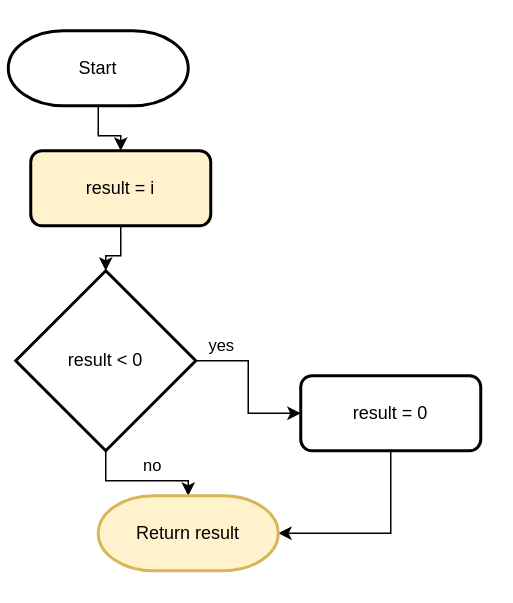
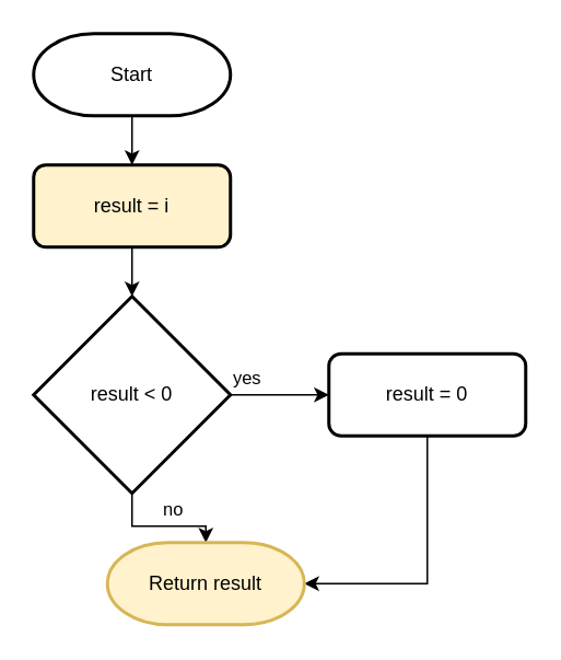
  <mxCell id="0" />
  <mxCell id="1" parent="0" />
  <mxCell id="2" style="edgeStyle=orthogonalEdgeStyle;rounded=0;orthogonalLoop=1;jettySize=auto;html=1;" parent="1" source="3" target="5" edge="1"><mxGeometry relative="1" as="geometry" /></mxCell>
- <mxCell id="3" value="Start" style="strokeWidth=2;html=1;shape=mxgraph.flowchart.terminator;whiteSpace=wrap;" parent="1" vertex="1"><mxGeometry x="5" y="20" width="120" height="50" as="geometry" /></mxCell>
+ <mxCell id="3" value="Start" style="strokeWidth=2;html=1;shape=mxgraph.flowchart.terminator;whiteSpace=wrap;" parent="1" vertex="1"><mxGeometry x="20" y="20" width="120" height="50" as="geometry" /></mxCell>
  <mxCell id="4" value="" style="edgeStyle=orthogonalEdgeStyle;rounded=0;orthogonalLoop=1;jettySize=auto;html=1;" parent="1" source="5" target="8" edge="1"><mxGeometry relative="1" as="geometry" /></mxCell>
  <mxCell id="5" value="result = i" style="rounded=1;whiteSpace=wrap;html=1;strokeWidth=2;fillColor=#fff2cc;" parent="1" vertex="1"><mxGeometry x="20" y="100" width="120" height="50" as="geometry" /></mxCell>
  <mxCell id="6" value="yes" style="edgeStyle=orthogonalEdgeStyle;rounded=0;orthogonalLoop=1;jettySize=auto;html=1;" parent="1" source="8" target="10" edge="1"><mxGeometry x="-0.667" y="10" relative="1" as="geometry"><mxPoint x="220" y="240" as="targetPoint" /><mxPoint as="offset" /></mxGeometry></mxCell>
  <mxCell id="7" value="no" style="edgeStyle=orthogonalEdgeStyle;rounded=0;orthogonalLoop=1;jettySize=auto;html=1;" parent="1" source="8" target="11" edge="1"><mxGeometry x="0.2" y="10" relative="1" as="geometry"><mxPoint as="offset" /></mxGeometry></mxCell>
- <mxCell id="8" value="result &amp;lt; 0" style="rhombus;whiteSpace=wrap;html=1;rounded=0;strokeWidth=2;" parent="1" vertex="1"><mxGeometry x="10" y="180" width="120" height="120" as="geometry" /></mxCell>
+ <mxCell id="8" value="result &amp;lt; 0" style="rhombus;whiteSpace=wrap;html=1;rounded=0;strokeWidth=2;" parent="1" vertex="1"><mxGeometry x="20" y="180" width="120" height="120" as="geometry" /></mxCell>
  <mxCell id="9" style="edgeStyle=orthogonalEdgeStyle;rounded=0;orthogonalLoop=1;jettySize=auto;html=1;" parent="1" source="10" target="11" edge="1"><mxGeometry relative="1" as="geometry"><Array as="points"><mxPoint x="260" y="355" /></Array></mxGeometry></mxCell>
- <mxCell id="10" value="result = 0" style="rounded=1;whiteSpace=wrap;html=1;strokeWidth=2;" parent="1" vertex="1"><mxGeometry x="200" y="250" width="120" height="50" as="geometry" /></mxCell>
+ <mxCell id="10" value="result = 0" style="rounded=1;whiteSpace=wrap;html=1;strokeWidth=2;" parent="1" vertex="1"><mxGeometry x="200" y="215" width="120" height="50" as="geometry" /></mxCell>
  <mxCell id="11" value="Return result" style="strokeWidth=2;html=1;shape=mxgraph.flowchart.terminator;whiteSpace=wrap;fillColor=#fff2cc;strokeColor=#d6b656;" parent="1" vertex="1"><mxGeometry x="65" y="330" width="120" height="50" as="geometry" /></mxCell>
